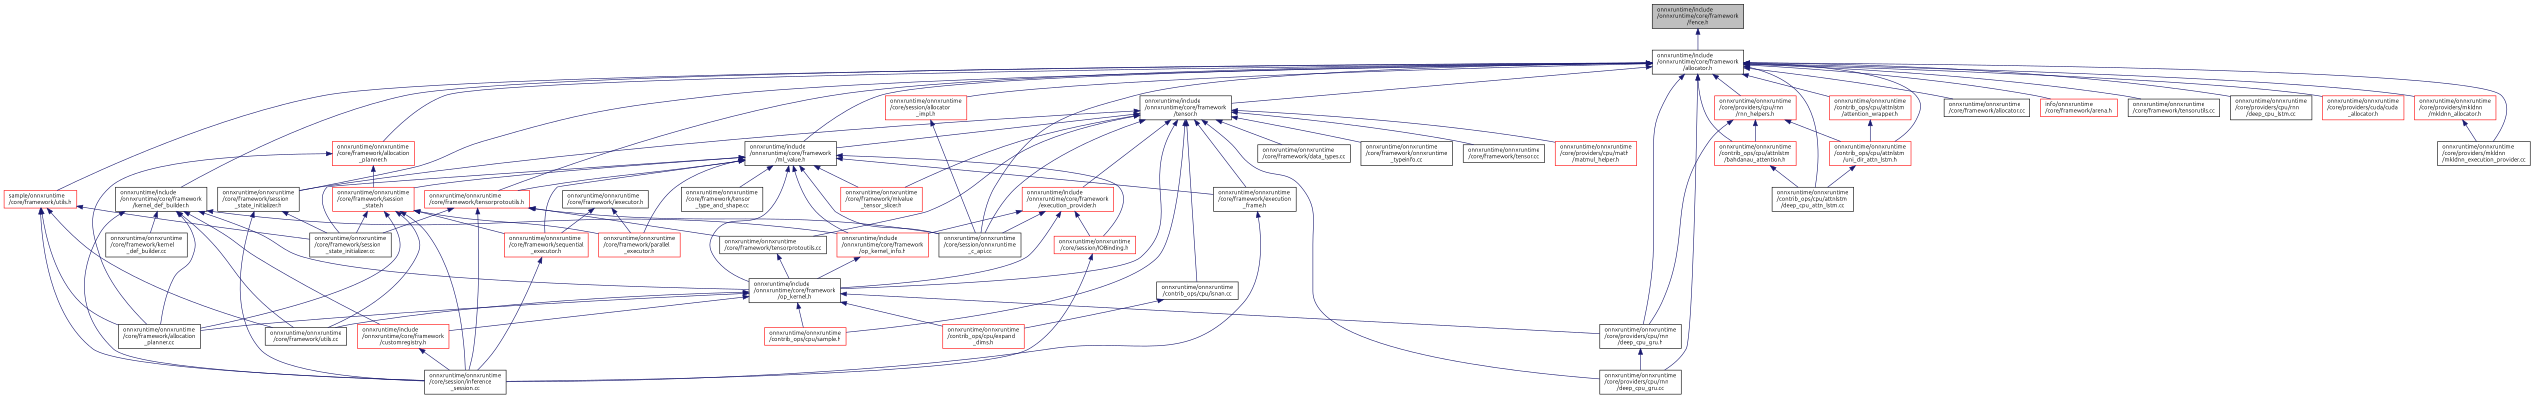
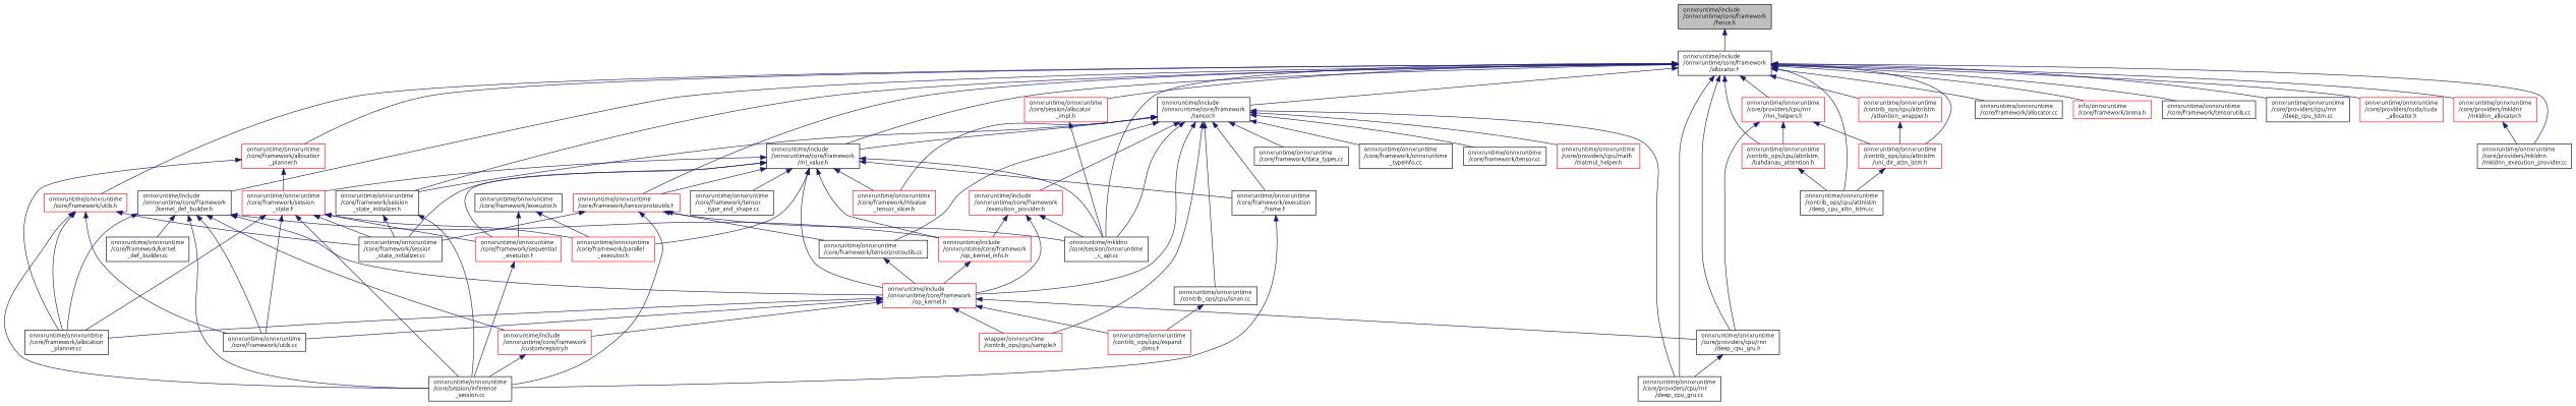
  digraph {
    fontname=Ubuntu
    node [color=black fillcolor=white fontname=Ubuntu fontsize=10 shape=record style=filled]
    edge [color=midnightblue dir=back fontname=Ubuntu fontsize=10 labelfontname=Helvetica labelfontsize=10 style=solid]
    n1 [fillcolor=grey75 fontcolor=black height=0.2 label="onnxruntime/include\l/onnxruntime/core/framework\l/fence.h" width=0.4]
    n2 [height=0.2 label="onnxruntime/include\l/onnxruntime/core/framework\l/allocator.h" width=0.4]
    n3 [height=0.2 label="onnxruntime/include\l/onnxruntime/core/framework\l/kernel_def_builder.h" width=0.4]
    n4 [height=0.2 label="onnxruntime/onnxruntime\l/core/providers/cpu/rnn\l/deep_cpu_gru.h" width=0.4]
    n5 [height=0.2 label="onnxruntime/onnxruntime\l/core/providers/cpu/rnn\l/deep_cpu_gru.cc" width=0.4]
    n6 [height=0.2 label="onnxruntime/include\l/onnxruntime/core/framework\l/ml_value.h" width=0.4]
    n7 [color=red height=0.2 label="onnxruntime/onnxruntime\l/core/framework/tensorprotoutils.h" width=0.4]
-   n8 [height=0.2 label="onnxruntime/onnxruntime\l/core/session/onnxruntime\l_c_api.cc" width=0.4]
+   n8 [height=0.2 label="onnxruntime/mkldnn\l/core/session/onnxruntime\l_c_api.cc" width=0.4]
    n9 [height=0.2 label="onnxruntime/include\l/onnxruntime/core/framework\l/tensor.h" width=0.4]
    n10 [height=0.2 label="onnxruntime/onnxruntime\l/core/framework/session\l_state_initializer.h" width=0.4]
    n11 [color=red height=0.2 label="onnxruntime/onnxruntime\l/contrib_ops/cpu/attnlstm\l/attention_wrapper.h" width=0.4]
    n12 [color=red height=0.2 label="onnxruntime/onnxruntime\l/contrib_ops/cpu/attnlstm\l/uni_dir_attn_lstm.h" width=0.4]
    n13 [height=0.2 label="onnxruntime/onnxruntime\l/contrib_ops/cpu/attnlstm\l/deep_cpu_attn_lstm.cc" width=0.4]
    n14 [color=red height=0.2 label="onnxruntime/onnxruntime\l/contrib_ops/cpu/attnlstm\l/bahdanau_attention.h" width=0.4]
    n15 [color=red height=0.2 label="onnxruntime/onnxruntime\l/core/framework/allocation\l_planner.h" width=0.4]
    n16 [height=0.2 label="onnxruntime/onnxruntime\l/core/framework/allocator.cc" width=0.4]
    n17 [color=red height=0.2 label="info/onnxruntime\l/core/framework/arena.h" width=0.4]
    n18 [height=0.2 label="onnxruntime/onnxruntime\l/core/framework/tensorutils.cc" width=0.4]
-   n19 [color=red height=0.2 label="sample/onnxruntime\l/core/framework/utils.h" width=0.4]
+   n19 [color=red height=0.2 label="onnxruntime/onnxruntime\l/core/framework/utils.h" width=0.4]
    n20 [height=0.2 label="onnxruntime/onnxruntime\l/core/providers/cpu/rnn\l/deep_cpu_lstm.cc" width=0.4]
    n21 [color=red height=0.2 label="onnxruntime/onnxruntime\l/core/providers/cpu/rnn\l/rnn_helpers.h" width=0.4]
    n22 [color=red height=0.2 label="onnxruntime/onnxruntime\l/core/providers/cuda/cuda\l_allocator.h" width=0.4]
    n23 [color=red height=0.2 label="onnxruntime/onnxruntime\l/core/providers/mkldnn\l/mkldnn_allocator.h" width=0.4]
    n24 [height=0.2 label="onnxruntime/onnxruntime\l/core/providers/mkldnn\l/mkldnn_execution_provider.cc" width=0.4]
    n25 [color=red height=0.2 label="onnxruntime/onnxruntime\l/core/session/allocator\l_impl.h" width=0.4]
    n26 [color=red height=0.2 label="onnxruntime/include\l/onnxruntime/core/framework\l/customregistry.h" width=0.4]
    n27 [height=0.2 label="onnxruntime/onnxruntime\l/core/session/inference\l_session.cc" width=0.4]
-   n28 [height=0.2 label="onnxruntime/include\l/onnxruntime/core/framework\l/op_kernel.h" width=0.4]
+   n28 [color=red height=0.2 label="onnxruntime/include\l/onnxruntime/core/framework\l/op_kernel.h" width=0.4]
    n29 [height=0.2 label="onnxruntime/onnxruntime\l/core/framework/allocation\l_planner.cc" width=0.4]
    n30 [height=0.2 label="onnxruntime/onnxruntime\l/core/framework/utils.cc" width=0.4]
    n31 [color=red height=0.2 label="onnxruntime/include\l/onnxruntime/core/framework\l/op_kernel_info.h" width=0.4]
    n32 [height=0.2 label="onnxruntime/onnxruntime\l/core/framework/kernel\l_def_builder.cc" width=0.4]
    n33 [height=0.2 label="onnxruntime/onnxruntime\l/core/framework/execution\l_frame.h" width=0.4]
    n34 [color=red height=0.2 label="onnxruntime/onnxruntime\l/core/framework/parallel\l_executor.h" width=0.4]
    n35 [color=red height=0.2 label="onnxruntime/onnxruntime\l/core/framework/sequential\l_executor.h" width=0.4]
    n36 [color=red height=0.2 label="onnxruntime/onnxruntime\l/core/framework/mlvalue\l_tensor_slicer.h" width=0.4]
    n37 [color=red height=0.2 label="onnxruntime/onnxruntime\l/core/framework/session\l_state.h" width=0.4]
    n38 [height=0.2 label="onnxruntime/onnxruntime\l/core/framework/session\l_state_initializer.cc" width=0.4]
    n39 [height=0.2 label="onnxruntime/onnxruntime\l/core/framework/tensor\l_type_and_shape.cc" width=0.4]
-   n40 [color=red height=0.2 label="onnxruntime/onnxruntime\l/core/session/IOBinding.h" width=0.4]
    n41 [height=0.2 label="onnxruntime/onnxruntime\l/core/framework/tensorprotoutils.cc" width=0.4]
-   n42 [color=red height=0.2 label="onnxruntime/onnxruntime\l/contrib_ops/cpu/sample.h" width=0.4]
+   n42 [color=red height=0.2 label="wrapper/onnxruntime\l/contrib_ops/cpu/sample.h" width=0.4]
    n43 [color=red height=0.2 label="onnxruntime/include\l/onnxruntime/core/framework\l/execution_provider.h" width=0.4]
    n44 [height=0.2 label="onnxruntime/onnxruntime\l/contrib_ops/cpu/isnan.cc" width=0.4]
    n45 [height=0.2 label="onnxruntime/onnxruntime\l/core/framework/data_types.cc" width=0.4]
    n46 [height=0.2 label="onnxruntime/onnxruntime\l/core/framework/onnxruntime\l_typeinfo.cc" width=0.4]
    n47 [height=0.2 label="onnxruntime/onnxruntime\l/core/framework/tensor.cc" width=0.4]
    n48 [color=red height=0.2 label="onnxruntime/onnxruntime\l/core/providers/cpu/math\l/matmul_helper.h" width=0.4]
    n49 [color=red height=0.2 label="onnxruntime/onnxruntime\l/contrib_ops/cpu/expand\l_dims.h" width=0.4]
    n50 [height=0.2 label="onnxruntime/onnxruntime\l/core/framework/iexecutor.h" width=0.4]
    n1 -> n2
    n2 -> n3
    n2 -> n4
    n2 -> n5
    n2 -> n6
    n2 -> n7
    n2 -> n8
    n2 -> n9
    n2 -> n10
    n2 -> n11
    n2 -> n12
    n2 -> n13
    n2 -> n14
    n2 -> n15
    n2 -> n16
    n2 -> n17
    n2 -> n18
    n2 -> n19
    n2 -> n20
    n2 -> n21
    n2 -> n22
    n2 -> n23
    n2 -> n24
    n2 -> n25
    n3 -> n26
    n3 -> n27
    n3 -> n28
    n3 -> n29
    n3 -> n30
    n3 -> n31
    n3 -> n32
    n4 -> n5
    n6 -> n7
    n6 -> n8
    n6 -> n28
    n6 -> n31
    n6 -> n33
    n6 -> n34
    n6 -> n35
    n6 -> n36
    n6 -> n37
    n6 -> n38
    n6 -> n39
-   n6 -> n40
    n7 -> n8
    n7 -> n27
    n7 -> n38
    n7 -> n41
    n9 -> n5
    n9 -> n6
    n9 -> n8
    n9 -> n10
    n9 -> n28
    n9 -> n33
    n9 -> n36
    n9 -> n41
    n9 -> n42
    n9 -> n43
    n9 -> n44
    n9 -> n45
    n9 -> n46
    n9 -> n47
    n9 -> n48
    n10 -> n27
    n10 -> n38
    n11 -> n12
    n12 -> n13
    n14 -> n13
    n15 -> n29
    n15 -> n37
    n19 -> n27
    n19 -> n29
    n19 -> n30
    n19 -> n38
    n21 -> n4
    n21 -> n12
    n21 -> n14
    n23 -> n24
    n25 -> n8
    n26 -> n27
    n28 -> n4
    n28 -> n26
    n28 -> n29
    n28 -> n30
    n28 -> n42
    n28 -> n49
    n31 -> n28
    n33 -> n27
    n35 -> n27
    n37 -> n27
    n37 -> n29
    n37 -> n30
    n37 -> n34
    n37 -> n35
    n37 -> n38
-   n40 -> n27
    n41 -> n28
    n43 -> n8
    n43 -> n28
    n43 -> n31
-   n43 -> n40
    n44 -> n49
    n50 -> n34
    n50 -> n35
  }
